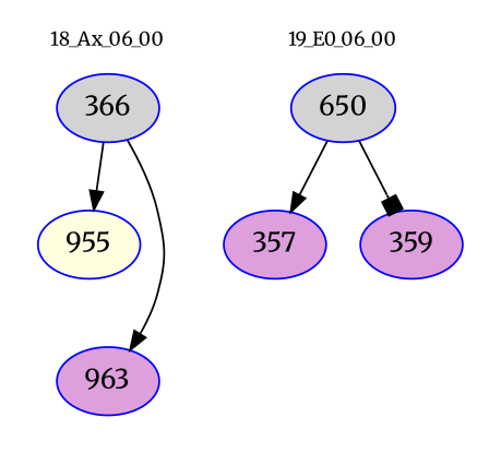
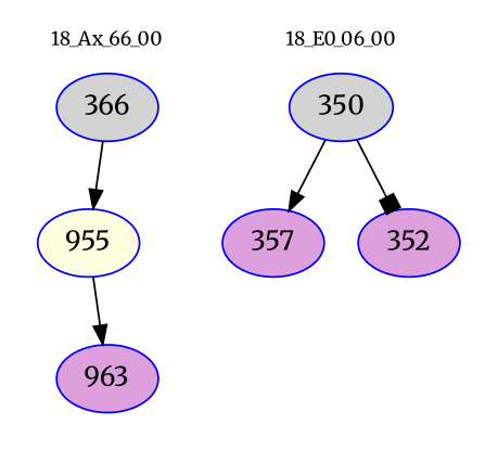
  digraph {
    fontname=Merriweather
    node [color=blue fillcolor=plum fontname=Merriweather style=filled]
    edge [arrowhead=normal color=black fontname=Merriweather]
    n1 [fillcolor=lightgrey label=366]
    n2 [fillcolor=lightyellow label=955]
    n3 [label=963]
-   n4 [fillcolor=lightgrey label=650]
+   n4 [fillcolor=lightgrey label=350]
    n5 [label=357]
-   n6 [label=359]
+   n6 [label=352]
    subgraph cluster_1 {
      color=white
      fontsize=10
-     label="18_Ax_06_00"
+     label="18_Ax_66_00"
      n1
      n2
      n3
    }
    subgraph cluster_2 {
      color=white
      fontsize=10
-     label="19_E0_06_00"
+     label="18_E0_06_00"
      n4
      n5
      n6
    }
    n1 -> n2
-   n1 -> n3
+   n2 -> n3
    n4 -> n5
    n4 -> n6 [arrowhead=box]
  }
